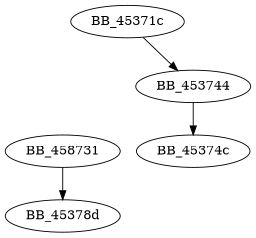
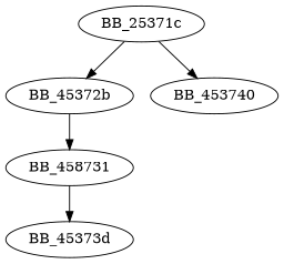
  digraph {
-   BB_45371c
-   BB_453740 [label=BB_453744]
+   BB_45371c [label=BB_25371c]
+   BB_45372b
+   BB_453740
    n4 [label=BB_458731]
-   BB_45373d [label=BB_45378d]
-   BB_45374c
+   BB_45373d
+   BB_45371c -> BB_45372b
    BB_45371c -> BB_453740
-   BB_453740 -> BB_45374c
+   BB_45372b -> n4
    n4 -> BB_45373d
  }
